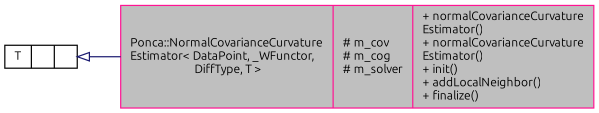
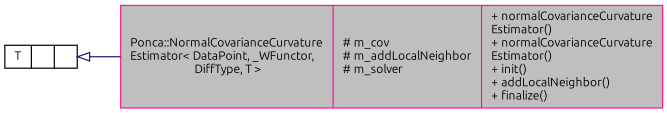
  digraph {
    rankdir=LR
    fontname=Ubuntu
    node [fontname=Ubuntu fontsize=10 shape=record]
-   n1 [color=deeppink fillcolor=grey75 fontcolor=black height=0.2 label="{Ponca::NormalCovarianceCurvature\lEstimator\< DataPoint, _WFunctor,\l DiffType, T \>\n|# m_cov\l# m_cog\l# m_solver\l|+ normalCovarianceCurvature\lEstimator()\l+ normalCovarianceCurvature\lEstimator()\l+ init()\l+ addLocalNeighbor()\l+ finalize()\l}" style=filled width=0.4]
+   n1 [color=deeppink fillcolor=grey75 fontcolor=black height=0.2 label="{Ponca::NormalCovarianceCurvature\lEstimator\< DataPoint, _WFunctor,\l DiffType, T \>\n|# m_cov\l# m_addLocalNeighbor\l# m_solver\l|+ normalCovarianceCurvature\lEstimator()\l+ normalCovarianceCurvature\lEstimator()\l+ init()\l+ addLocalNeighbor()\l+ finalize()\l}" style=filled width=0.4]
    n2 [color=black height=0.2 label="{T\n||}" width=0.4]
    n2 -> n1 [arrowtail=onormal color=midnightblue dir=back fontname=Ubuntu fontsize=10 labelfontname=Helvetica labelfontsize=10 style=solid]
  }
